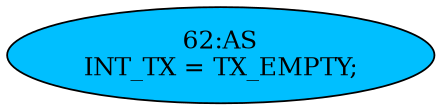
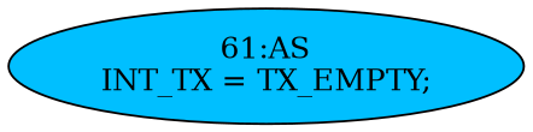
  strict digraph {
    rankdir=LR
-   n1 [ast="<pyverilog.vparser.ast.Assign object at 0x7fe42cf9ea50>" def_var="['INT_TX']" fillcolor=deepskyblue label="62:AS\nINT_TX = TX_EMPTY;" statements="[]" style=filled typ=Assign use_var="['TX_EMPTY']"]
+   n1 [ast="<pyverilog.vparser.ast.Assign object at 0x7fe42cf9ea50>" def_var="['INT_TX']" fillcolor=deepskyblue label="61:AS\nINT_TX = TX_EMPTY;" statements="[]" style=filled typ=Assign use_var="['TX_EMPTY']"]
  }
